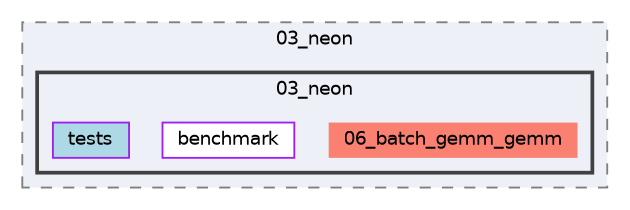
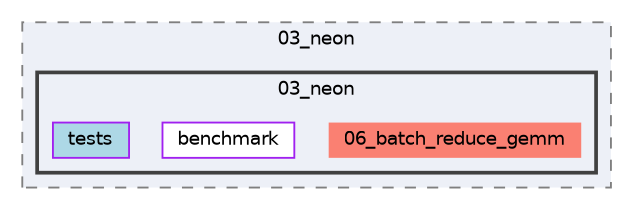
  digraph {
    compound=true
    node [fontname=Helvetica fontsize=10 shape=box style=filled color=purple]
-   n1 [height=0.2 label="06_batch_gemm_gemm" shape=plaintext width=0.4 fillcolor=salmon color=darkgreen]
+   n1 [height=0.2 label="06_batch_reduce_gemm" shape=plaintext width=0.4 fillcolor=salmon color=darkgreen]
    n2 [fillcolor=white height=0.2 label=benchmark width=0.4]
    n3 [fillcolor=lightblue height=0.2 label=tests width=0.4]
    subgraph cluster_1 {
      bgcolor="#edf0f7"
      fontname=Helvetica
      fontsize=10
      label="03_neon"
      pencolor=grey50
      style="filled,dashed"
      subgraph cluster_2 {
        bgcolor="#edf0f7"
        fontname=Helvetica
        fontsize=10
        pencolor=grey25
        style="filled,bold"
        n1
        n2
        n3
      }
    }
  }
